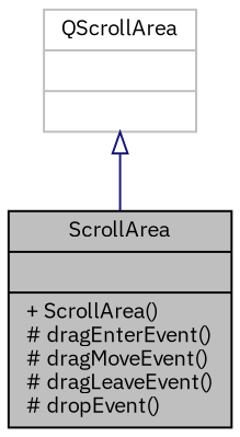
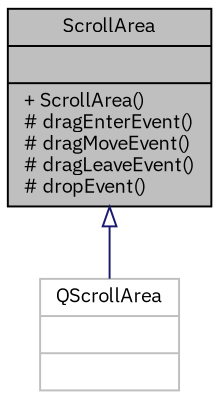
  digraph {
    fontname="IBM Plex Sans"
    node [fontname="IBM Plex Sans" fontsize=10 shape=record style=filled]
    n1 [color=black fillcolor=grey75 fontcolor=black height=0.2 label="{ScrollArea\n||+ ScrollArea()\l# dragEnterEvent()\l# dragMoveEvent()\l# dragLeaveEvent()\l# dropEvent()\l}" width=0.4]
    n2 [color=grey75 fillcolor=white height=0.2 label="{QScrollArea\n||}" width=0.4]
-   n2 -> n1 [arrowtail=onormal color=midnightblue dir=back fontname="IBM Plex Sans" fontsize=10 labelfontname=Helvetica labelfontsize=10 style=solid]
+   n1 -> n2 [arrowtail=onormal color=midnightblue dir=back fontname="IBM Plex Sans" fontsize=10 labelfontname=Helvetica labelfontsize=10 style=solid]
  }
